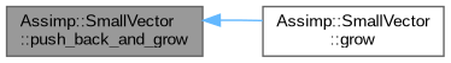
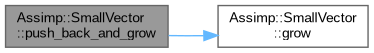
  digraph {
    rankdir=LR
    fontname="Liberation Sans"
    node [fontname="Liberation Sans" fontsize=10 shape=box style=filled]
    n1 [color=gray40 fillcolor=grey60 fontcolor=black height=0.2 label="Assimp::SmallVector\l::push_back_and_grow" width=0.4]
    n2 [color=grey40 fillcolor=white height=0.2 label="Assimp::SmallVector\l::grow" width=0.4]
-   n2 -> n1 [color=steelblue1 fontname="Liberation Sans" fontsize=10 labelfontname=Helvetica labelfontsize=10 style=solid]
+   n1 -> n2 [color=steelblue1 fontname="Liberation Sans" fontsize=10 labelfontname=Helvetica labelfontsize=10 style=solid]
  }
